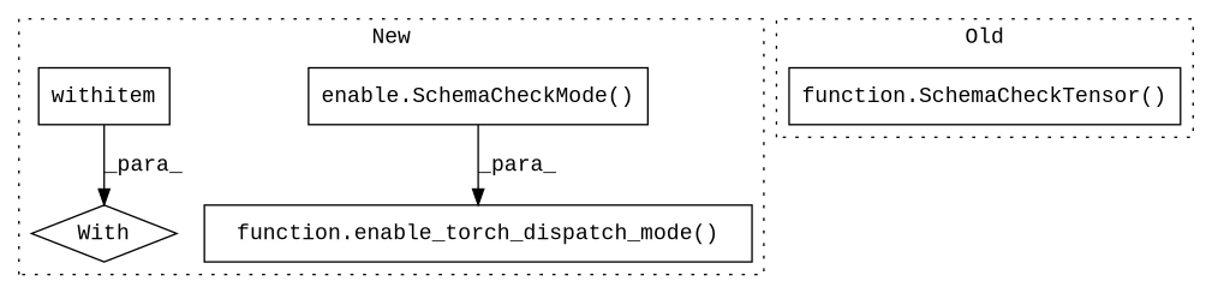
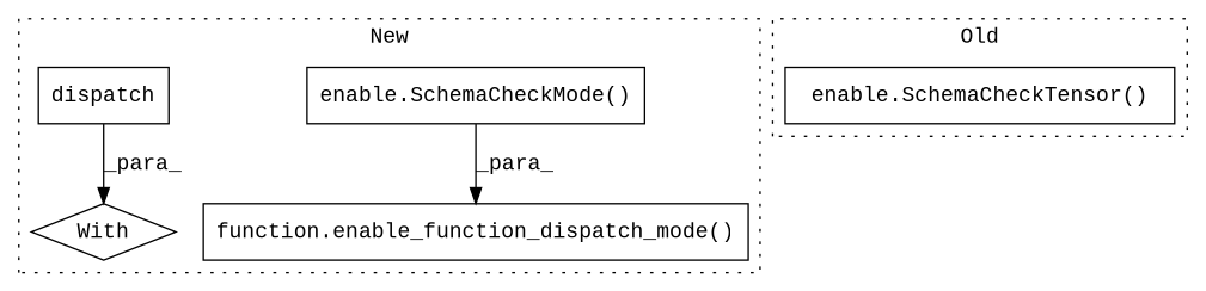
  digraph {
    fontname="Liberation Mono"
    node [a=75 fontname="Liberation Mono" shape=box]
    edge [fontname="Liberation Mono"]
    n1 [a=39 l="5,37" label=With s="4215,4246" shape=diamond]
    n2 [l=17 label="enable.SchemaCheckMode()" s=4247]
-   n3 [a=49 l=26 label=withitem s=4220]
-   n4 [l="27,1" label="function.enable_torch_dispatch_mode()" s="4220,4264"]
-   n5 [l="18,1" label="function.SchemaCheckTensor()" s="2895,2914"]
+   n3 [a=49 l=26 label=dispatch s=4220]
+   n4 [l="27,1" label="function.enable_function_dispatch_mode()" s="4220,4264"]
+   n5 [l="18,1" label="enable.SchemaCheckTensor()" s="2895,2914"]
    subgraph cluster_1 {
      label=New
      style=dotted
      n1
      n2
      n3
      n4
    }
    subgraph cluster_2 {
      label=Old
      style=dotted
      n5
    }
    n2 -> n4 [label=_para_]
    n3 -> n1 [label=_para_]
  }
